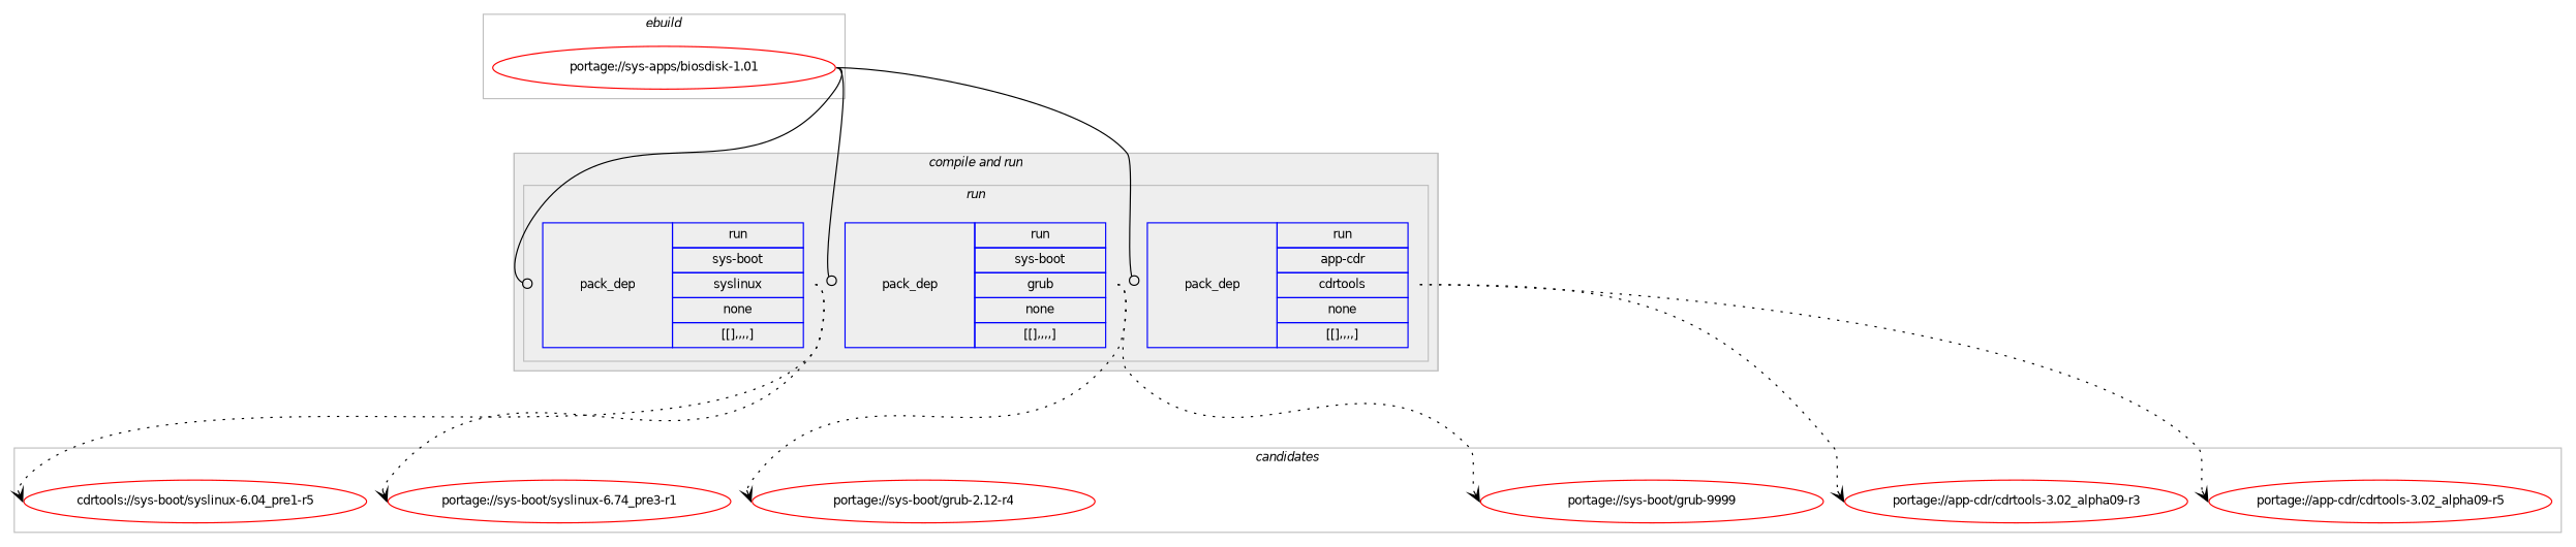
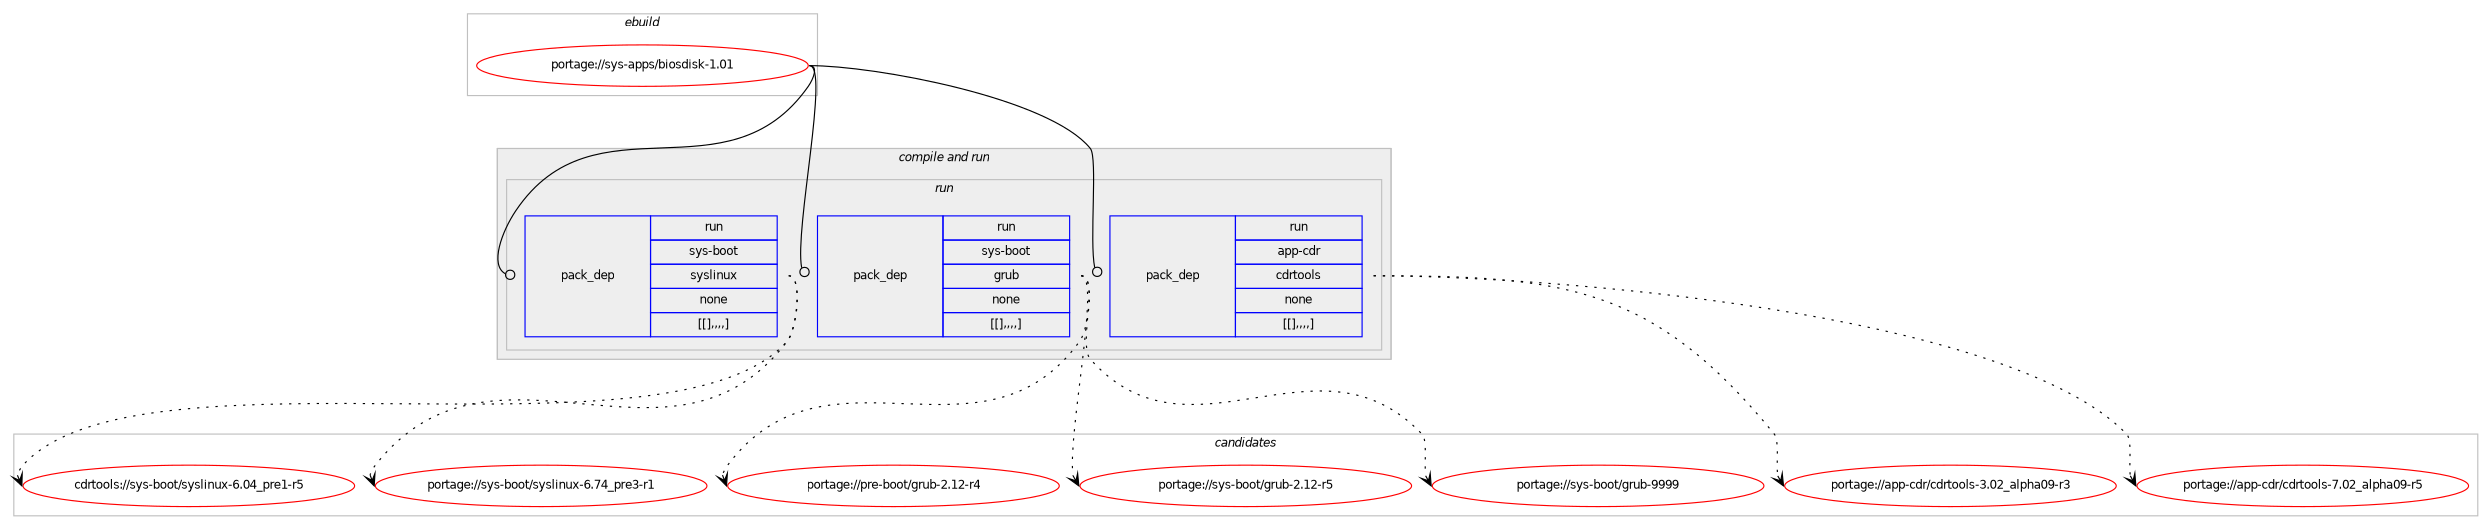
  digraph {
    compound=true
    concentrate=true
    fontname=Helvetica
    fontsize=10
    newrank=true
    rankdir=TB
    ranksep=1.5
    node [color=red fontname=Helvetica fontsize=10]
    edge [arrowhead=vee headport=w style=dotted tailport=e weight=100]
    n1 [label="portage://sys-apps/biosdisk-1.01" width=4]
    n2 [color=blue label=<<TABLE BORDER="0" CELLBORDER="1" CELLSPACING="0" CELLPADDING="4" WIDTH="220"><TR><TD ROWSPAN="6" CELLPADDING="30">pack_dep</TD></TR><TR><TD WIDTH="110">run</TD></TR><TR><TD>app-cdr</TD></TR><TR><TD>cdrtools</TD></TR><TR><TD>none</TD></TR><TR><TD>[[],,,,]</TD></TR></TABLE>> shape=none]
    n3 [color=blue label=<<TABLE BORDER="0" CELLBORDER="1" CELLSPACING="0" CELLPADDING="4" WIDTH="220"><TR><TD ROWSPAN="6" CELLPADDING="30">pack_dep</TD></TR><TR><TD WIDTH="110">run</TD></TR><TR><TD>sys-boot</TD></TR><TR><TD>grub</TD></TR><TR><TD>none</TD></TR><TR><TD>[[],,,,]</TD></TR></TABLE>> shape=none]
    n4 [color=blue label=<<TABLE BORDER="0" CELLBORDER="1" CELLSPACING="0" CELLPADDING="4" WIDTH="220"><TR><TD ROWSPAN="6" CELLPADDING="30">pack_dep</TD></TR><TR><TD WIDTH="110">run</TD></TR><TR><TD>sys-boot</TD></TR><TR><TD>syslinux</TD></TR><TR><TD>none</TD></TR><TR><TD>[[],,,,]</TD></TR></TABLE>> shape=none]
-   n5 [label="portage://app-cdr/cdrtools-3.02_alpha09-r5" width=4]
+   n5 [label="portage://app-cdr/cdrtools-7.02_alpha09-r5" width=4]
    n6 [label="portage://app-cdr/cdrtools-3.02_alpha09-r3" width=4]
    n7 [label="portage://sys-boot/grub-9999" width=4]
-   n9 [label="portage://sys-boot/grub-2.12-r4" width=4]
+   n8 [label="portage://sys-boot/grub-2.12-r5" width=4]
+   n9 [label="portage://pre-boot/grub-2.12-r4" width=4]
    n10 [label="portage://sys-boot/syslinux-6.74_pre3-r1" width=4]
    n11 [label="cdrtools://sys-boot/syslinux-6.04_pre1-r5" width=4]
    subgraph cluster_1 {
      color=gray
      label=<<i>ebuild</i>>
      n1
    }
    subgraph cluster_2 {
      color=gray
      label=<<i>dependencies</i>>
      subgraph cluster_3 {
        color=gray
        fillcolor="#eeeeee"
        label=<<i>compile</i>>
        style=filled
      }
      subgraph cluster_4 {
        color=gray
        fillcolor="#eeeeee"
        label=<<i>compile and run</i>>
        style=filled
      }
      subgraph cluster_5 {
        color=gray
        fillcolor="#eeeeee"
        label=<<i>run</i>>
        style=filled
        subgraph sub_6 {
          color=gray
          fillcolor="#eeeeee"
          label=<<i>run</i>>
          style=filled
          n2
        }
        subgraph sub_7 {
          color=gray
          fillcolor="#eeeeee"
          label=<<i>run</i>>
          style=filled
          n3
        }
        subgraph sub_8 {
          color=gray
          fillcolor="#eeeeee"
          label=<<i>run</i>>
          style=filled
          n4
        }
      }
    }
    subgraph cluster_9 {
      color=gray
      label=<<i>candidates</i>>
      rank=same
      subgraph sub_10 {
        color=black
        label=<<i>candidates</i>>
        nodesep=1
        rank=same
        n5
        n6
      }
      subgraph sub_11 {
        color=black
        label=<<i>candidates</i>>
        nodesep=1
        rank=same
        n7
+       n8
        n9
      }
      subgraph sub_12 {
        color=black
        label=<<i>candidates</i>>
        nodesep=1
        rank=same
        n10
        n11
      }
    }
    n1 -> n2 [arrowhead=odot style=solid weight=20]
    n1 -> n3 [arrowhead=odot style=solid weight=20]
    n1 -> n4 [arrowhead=odot style=solid weight=20]
    n2 -> n5
    n2 -> n6
    n3 -> n7
+   n3 -> n8
    n3 -> n9
    n4 -> n10
    n4 -> n11
  }
